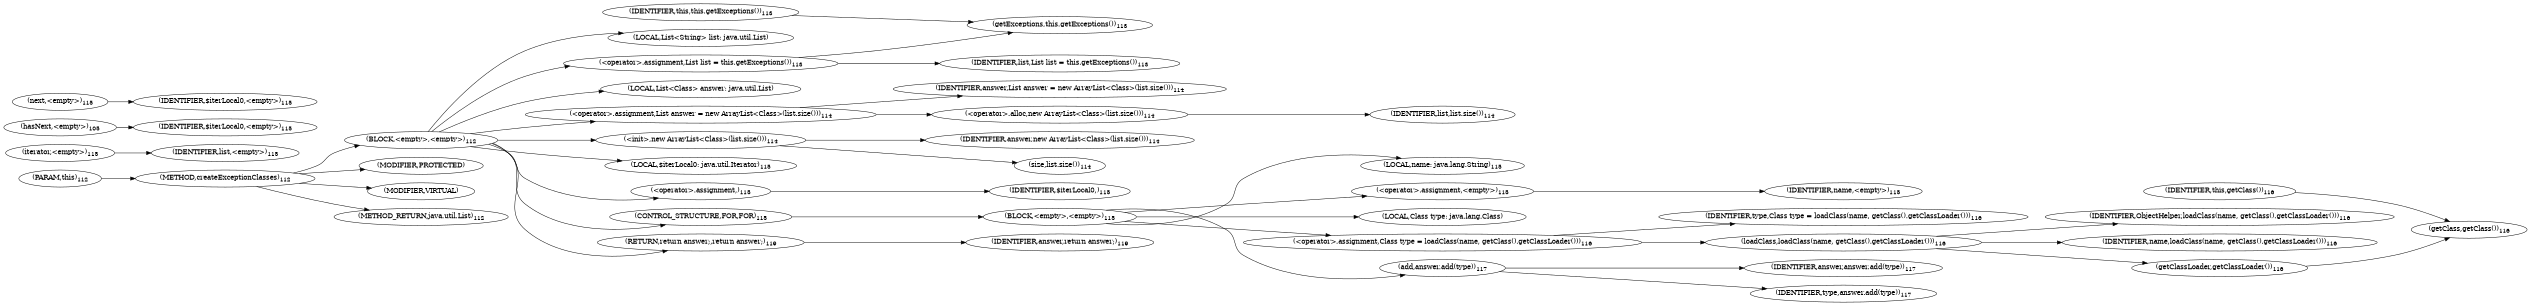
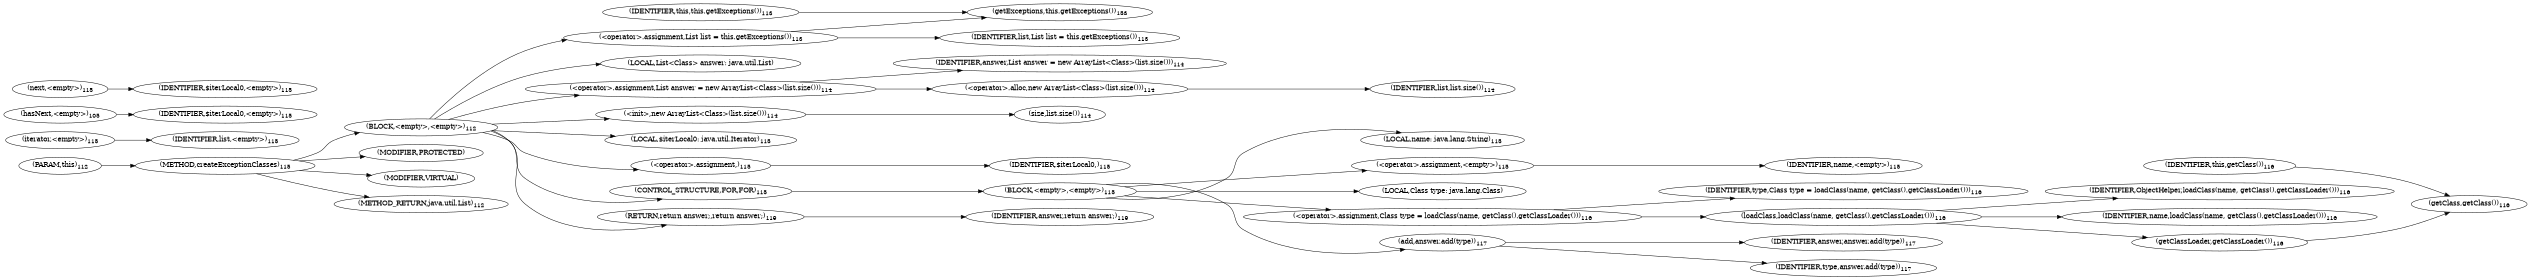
  digraph {
    rankdir=LR
-   n1 [label=<(METHOD,createExceptionClasses)<SUB>112</SUB>>]
+   n1 [label=<(METHOD,createExceptionClasses)<SUB>115</SUB>>]
    n2 [label=<(BLOCK,&lt;empty&gt;,&lt;empty&gt;)<SUB>112</SUB>>]
    n3 [label=<(MODIFIER,PROTECTED)>]
    n4 [label=<(MODIFIER,VIRTUAL)>]
    n5 [label=<(METHOD_RETURN,java.util.List)<SUB>112</SUB>>]
    n6 [label=<(PARAM,this)<SUB>112</SUB>>]
-   n7 [label=<(LOCAL,List&lt;String&gt; list: java.util.List)>]
    n8 [label=<(&lt;operator&gt;.assignment,List list = this.getExceptions())<SUB>113</SUB>>]
    n9 [label=<(LOCAL,List&lt;Class&gt; answer: java.util.List)>]
    n10 [label=<(&lt;operator&gt;.assignment,List answer = new ArrayList&lt;Class&gt;(list.size()))<SUB>114</SUB>>]
    n11 [label=<(&lt;init&gt;,new ArrayList&lt;Class&gt;(list.size()))<SUB>114</SUB>>]
    n12 [label=<(LOCAL,$iterLocal0: java.util.Iterator)<SUB>115</SUB>>]
    n13 [label=<(&lt;operator&gt;.assignment,)<SUB>115</SUB>>]
    n14 [label=<(CONTROL_STRUCTURE,FOR,FOR)<SUB>115</SUB>>]
    n15 [label=<(RETURN,return answer;,return answer;)<SUB>119</SUB>>]
    n16 [label=<(IDENTIFIER,list,List list = this.getExceptions())<SUB>113</SUB>>]
-   n17 [label=<(getExceptions,this.getExceptions())<SUB>113</SUB>>]
+   n17 [label=<(getExceptions,this.getExceptions())<SUB>153</SUB>>]
    n18 [label=<(IDENTIFIER,answer,List answer = new ArrayList&lt;Class&gt;(list.size()))<SUB>114</SUB>>]
    n19 [label=<(&lt;operator&gt;.alloc,new ArrayList&lt;Class&gt;(list.size()))<SUB>114</SUB>>]
-   n20 [label=<(IDENTIFIER,answer,new ArrayList&lt;Class&gt;(list.size()))<SUB>114</SUB>>]
    n21 [label=<(size,list.size())<SUB>114</SUB>>]
    n22 [label=<(IDENTIFIER,$iterLocal0,)<SUB>115</SUB>>]
    n23 [label=<(BLOCK,&lt;empty&gt;,&lt;empty&gt;)<SUB>115</SUB>>]
    n24 [label=<(IDENTIFIER,answer,return answer;)<SUB>119</SUB>>]
    n25 [label=<(IDENTIFIER,this,this.getExceptions())<SUB>113</SUB>>]
    n26 [label=<(IDENTIFIER,list,list.size())<SUB>114</SUB>>]
    n27 [label=<(iterator,&lt;empty&gt;)<SUB>115</SUB>>]
    n28 [label=<(IDENTIFIER,list,&lt;empty&gt;)<SUB>115</SUB>>]
    n29 [label=<(hasNext,&lt;empty&gt;)<SUB>105</SUB>>]
    n30 [label=<(IDENTIFIER,$iterLocal0,&lt;empty&gt;)<SUB>115</SUB>>]
    n31 [label=<(LOCAL,name: java.lang.String)<SUB>115</SUB>>]
    n32 [label=<(&lt;operator&gt;.assignment,&lt;empty&gt;)<SUB>115</SUB>>]
    n33 [label=<(LOCAL,Class type: java.lang.Class)>]
    n34 [label=<(&lt;operator&gt;.assignment,Class type = loadClass(name, getClass().getClassLoader()))<SUB>116</SUB>>]
    n35 [label=<(add,answer.add(type))<SUB>117</SUB>>]
    n36 [label=<(IDENTIFIER,name,&lt;empty&gt;)<SUB>115</SUB>>]
    n37 [label=<(IDENTIFIER,type,Class type = loadClass(name, getClass().getClassLoader()))<SUB>116</SUB>>]
    n38 [label=<(loadClass,loadClass(name, getClass().getClassLoader()))<SUB>116</SUB>>]
    n39 [label=<(IDENTIFIER,answer,answer.add(type))<SUB>117</SUB>>]
    n40 [label=<(IDENTIFIER,type,answer.add(type))<SUB>117</SUB>>]
    n41 [label=<(next,&lt;empty&gt;)<SUB>115</SUB>>]
    n42 [label=<(IDENTIFIER,$iterLocal0,&lt;empty&gt;)<SUB>115</SUB>>]
    n43 [label=<(IDENTIFIER,ObjectHelper,loadClass(name, getClass().getClassLoader()))<SUB>116</SUB>>]
    n44 [label=<(IDENTIFIER,name,loadClass(name, getClass().getClassLoader()))<SUB>116</SUB>>]
    n45 [label=<(getClassLoader,getClassLoader())<SUB>116</SUB>>]
    n46 [label=<(getClass,getClass())<SUB>116</SUB>>]
    n47 [label=<(IDENTIFIER,this,getClass())<SUB>116</SUB>>]
    n1 -> n2
    n1 -> n3
    n1 -> n4
    n1 -> n5
-   n2 -> n7
    n2 -> n8
    n2 -> n9
    n2 -> n10
    n2 -> n11
    n2 -> n12
    n2 -> n13
    n2 -> n14
    n2 -> n15
    n6 -> n1
    n8 -> n16
    n8 -> n17
    n10 -> n18
    n10 -> n19
-   n11 -> n20
    n11 -> n21
    n13 -> n22
    n14 -> n23
    n15 -> n24
    n19 -> n26
    n23 -> n31
    n23 -> n32
    n23 -> n33
    n23 -> n34
    n23 -> n35
    n25 -> n17
    n27 -> n28
    n29 -> n30
    n32 -> n36
    n34 -> n37
    n34 -> n38
    n35 -> n39
    n35 -> n40
    n38 -> n43
    n38 -> n44
    n38 -> n45
    n41 -> n42
    n45 -> n46
    n47 -> n46
  }
